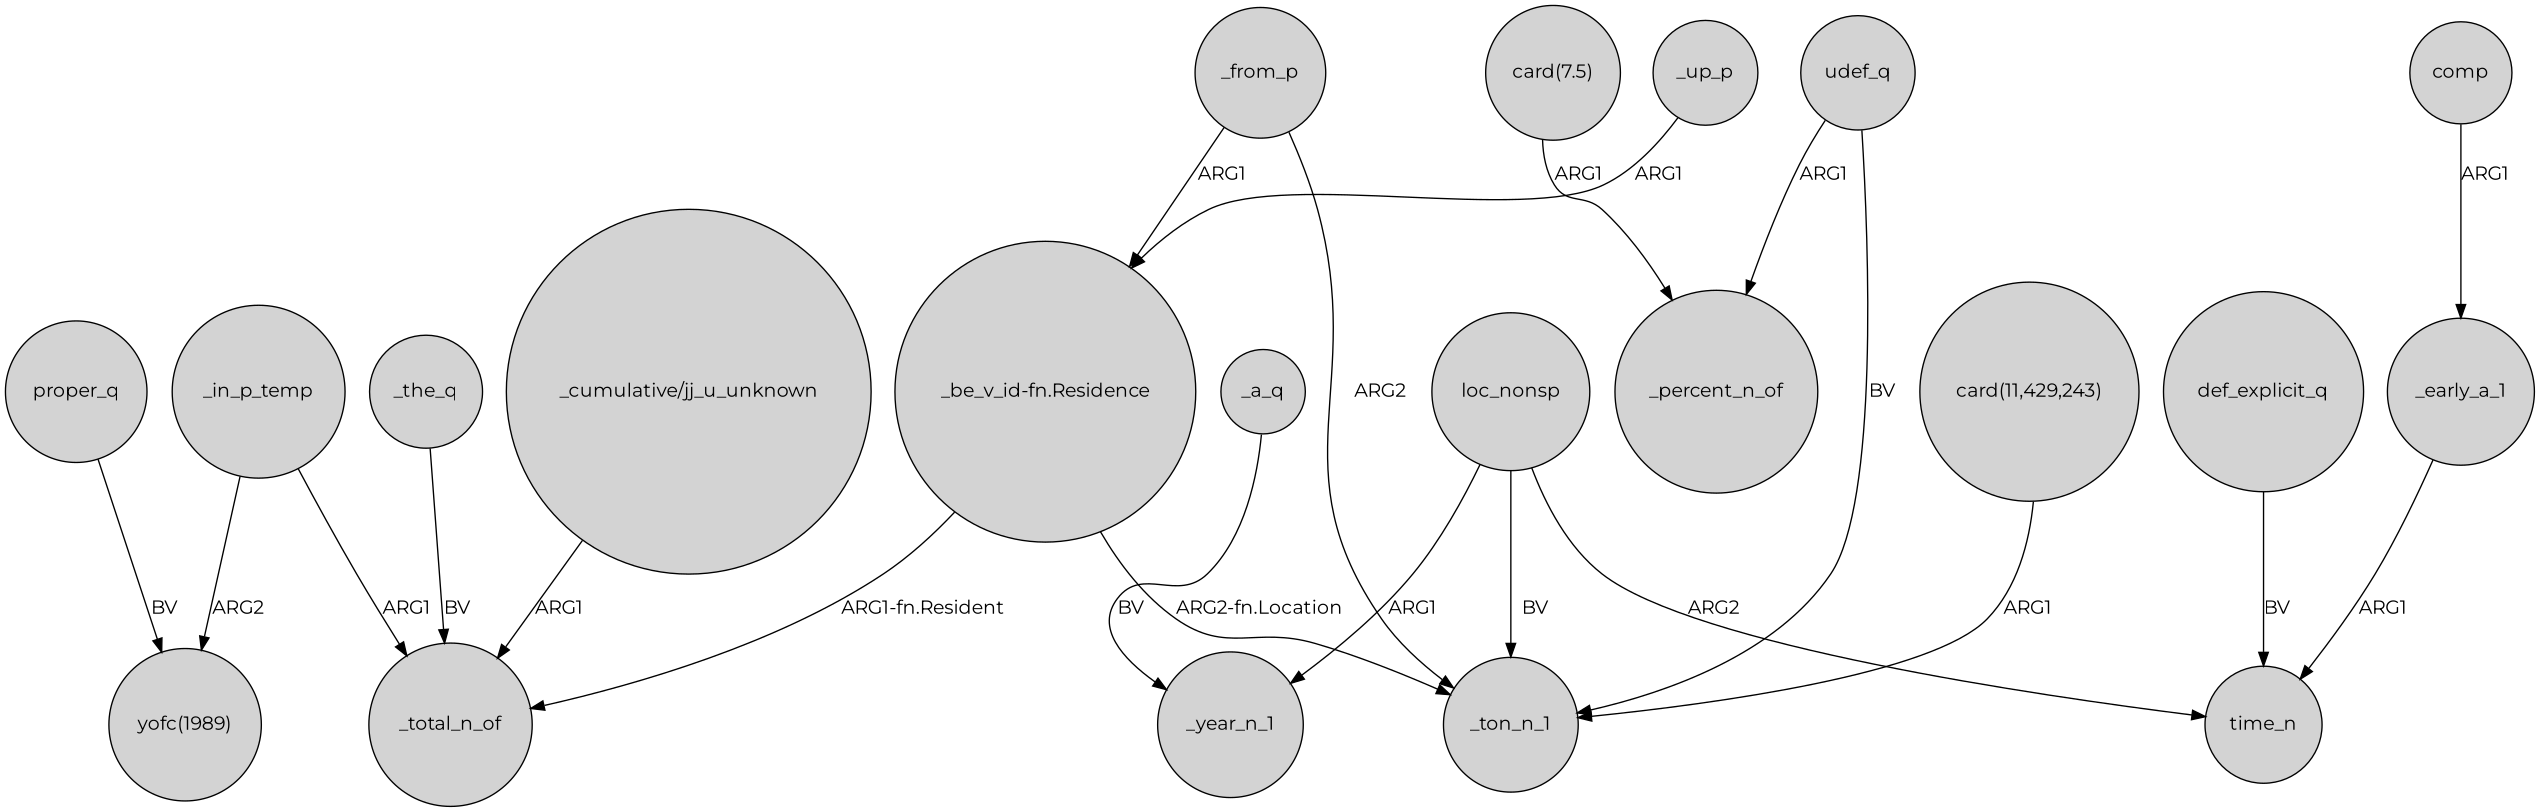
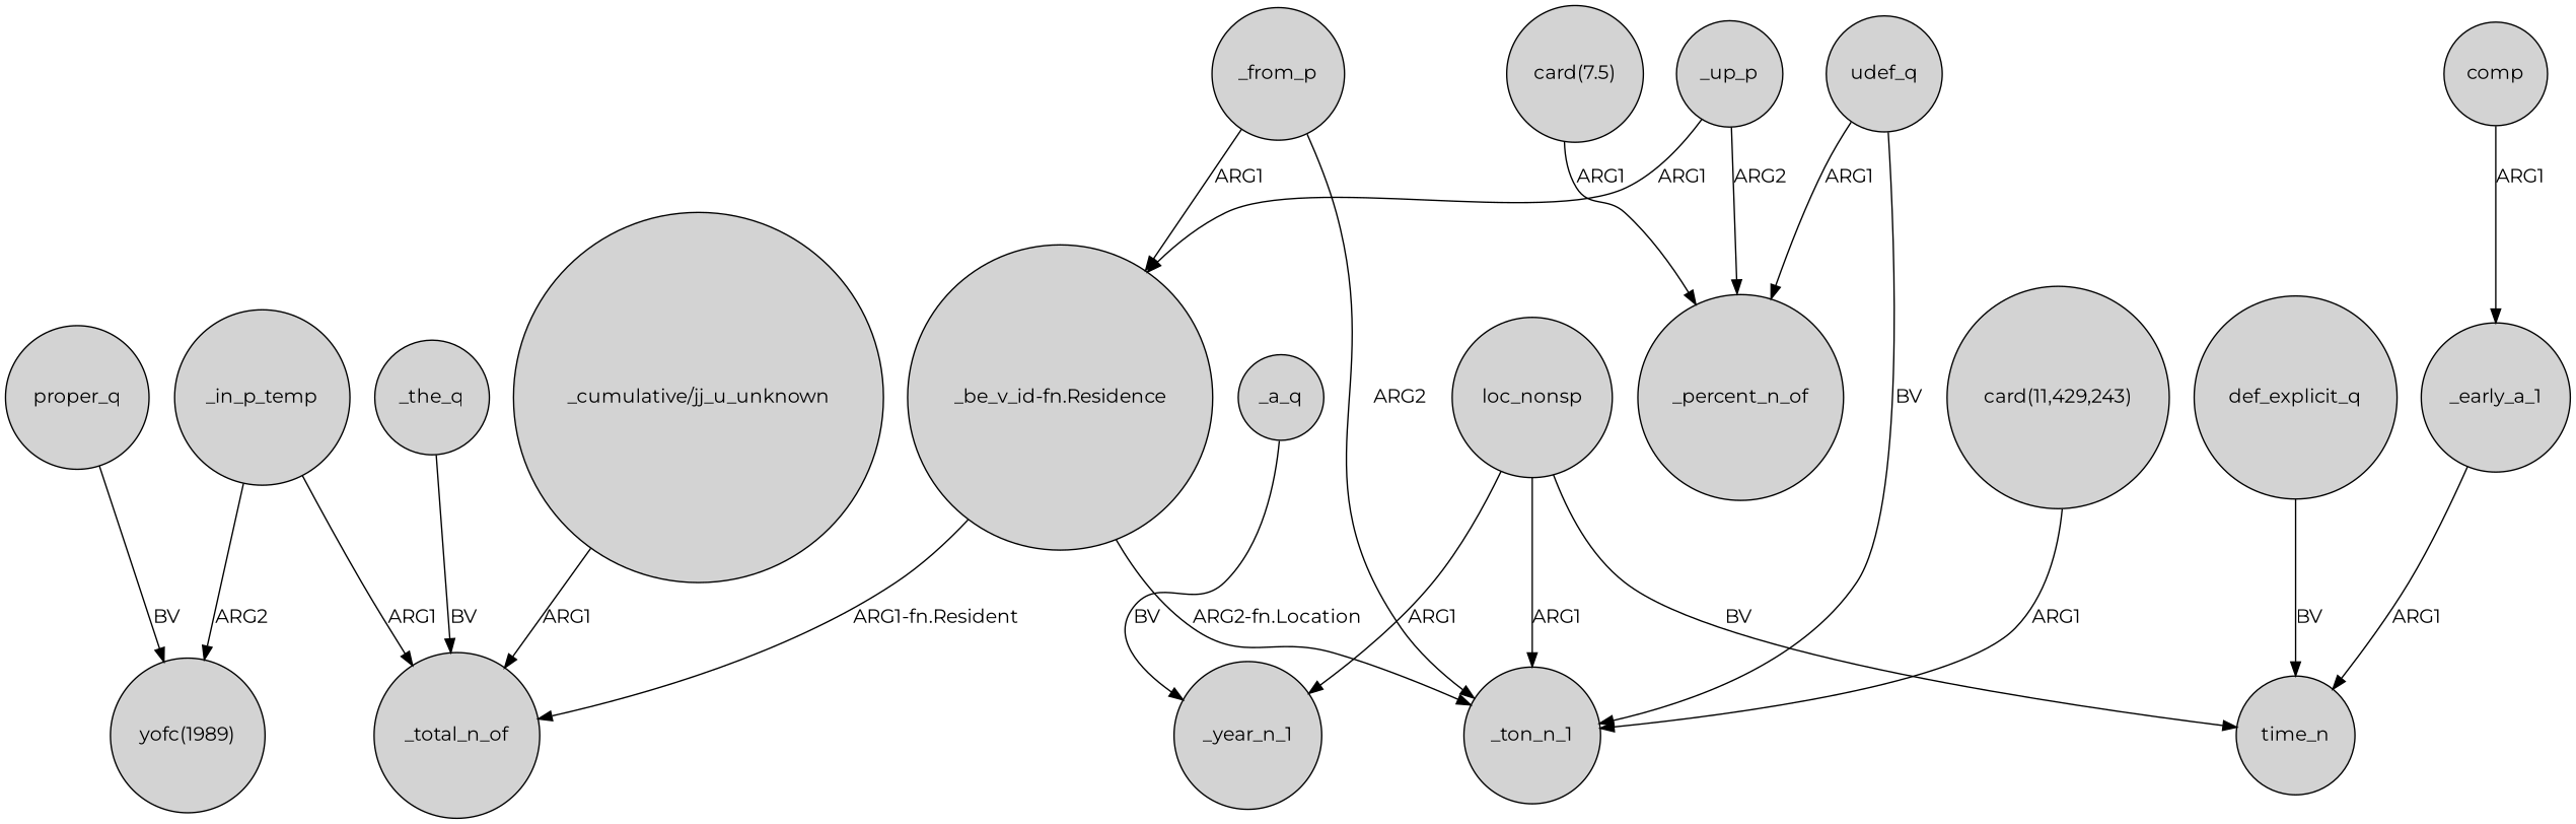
  digraph {
    fontname=Montserrat
    node [fontname=Montserrat shape=circle style=filled]
    edge [fontname=Montserrat]
    _early_a_1
    time_n
    _up_p
    _percent_n_of
    "_be_v_id-fn.Residence"
    _total_n_of
    _ton_n_1
    _in_p_temp
    "yofc(1989)"
    _the_q
    _from_p
    loc_nonsp
    _year_n_1
    comp
    "_cumulative/jj_u_unknown"
    _a_q
    "card(7.5)"
    udef_q
    proper_q
    def_explicit_q
    "card(11,429,243)"
    _early_a_1 -> time_n [label=ARG1]
+   _up_p -> _percent_n_of [label=ARG2]
    _up_p -> "_be_v_id-fn.Residence" [label=ARG1]
    "_be_v_id-fn.Residence" -> _total_n_of [label="ARG1-fn.Resident"]
    "_be_v_id-fn.Residence" -> _ton_n_1 [label="ARG2-fn.Location"]
    _in_p_temp -> _total_n_of [label=ARG1]
    _in_p_temp -> "yofc(1989)" [label=ARG2]
    _the_q -> _total_n_of [label=BV]
    _from_p -> "_be_v_id-fn.Residence" [label=ARG1]
    _from_p -> _ton_n_1 [label=ARG2]
-   loc_nonsp -> time_n [label=ARG2]
-   loc_nonsp -> _ton_n_1 [label=BV]
+   loc_nonsp -> time_n [label=BV]
+   loc_nonsp -> _ton_n_1 [label=ARG1]
    loc_nonsp -> _year_n_1 [label=ARG1]
    comp -> _early_a_1 [label=ARG1]
    "_cumulative/jj_u_unknown" -> _total_n_of [label=ARG1]
    _a_q -> _year_n_1 [label=BV]
    "card(7.5)" -> _percent_n_of [label=ARG1]
    udef_q -> _percent_n_of [label=ARG1]
    udef_q -> _ton_n_1 [label=BV]
    proper_q -> "yofc(1989)" [label=BV]
    def_explicit_q -> time_n [label=BV]
    "card(11,429,243)" -> _ton_n_1 [label=ARG1]
  }
